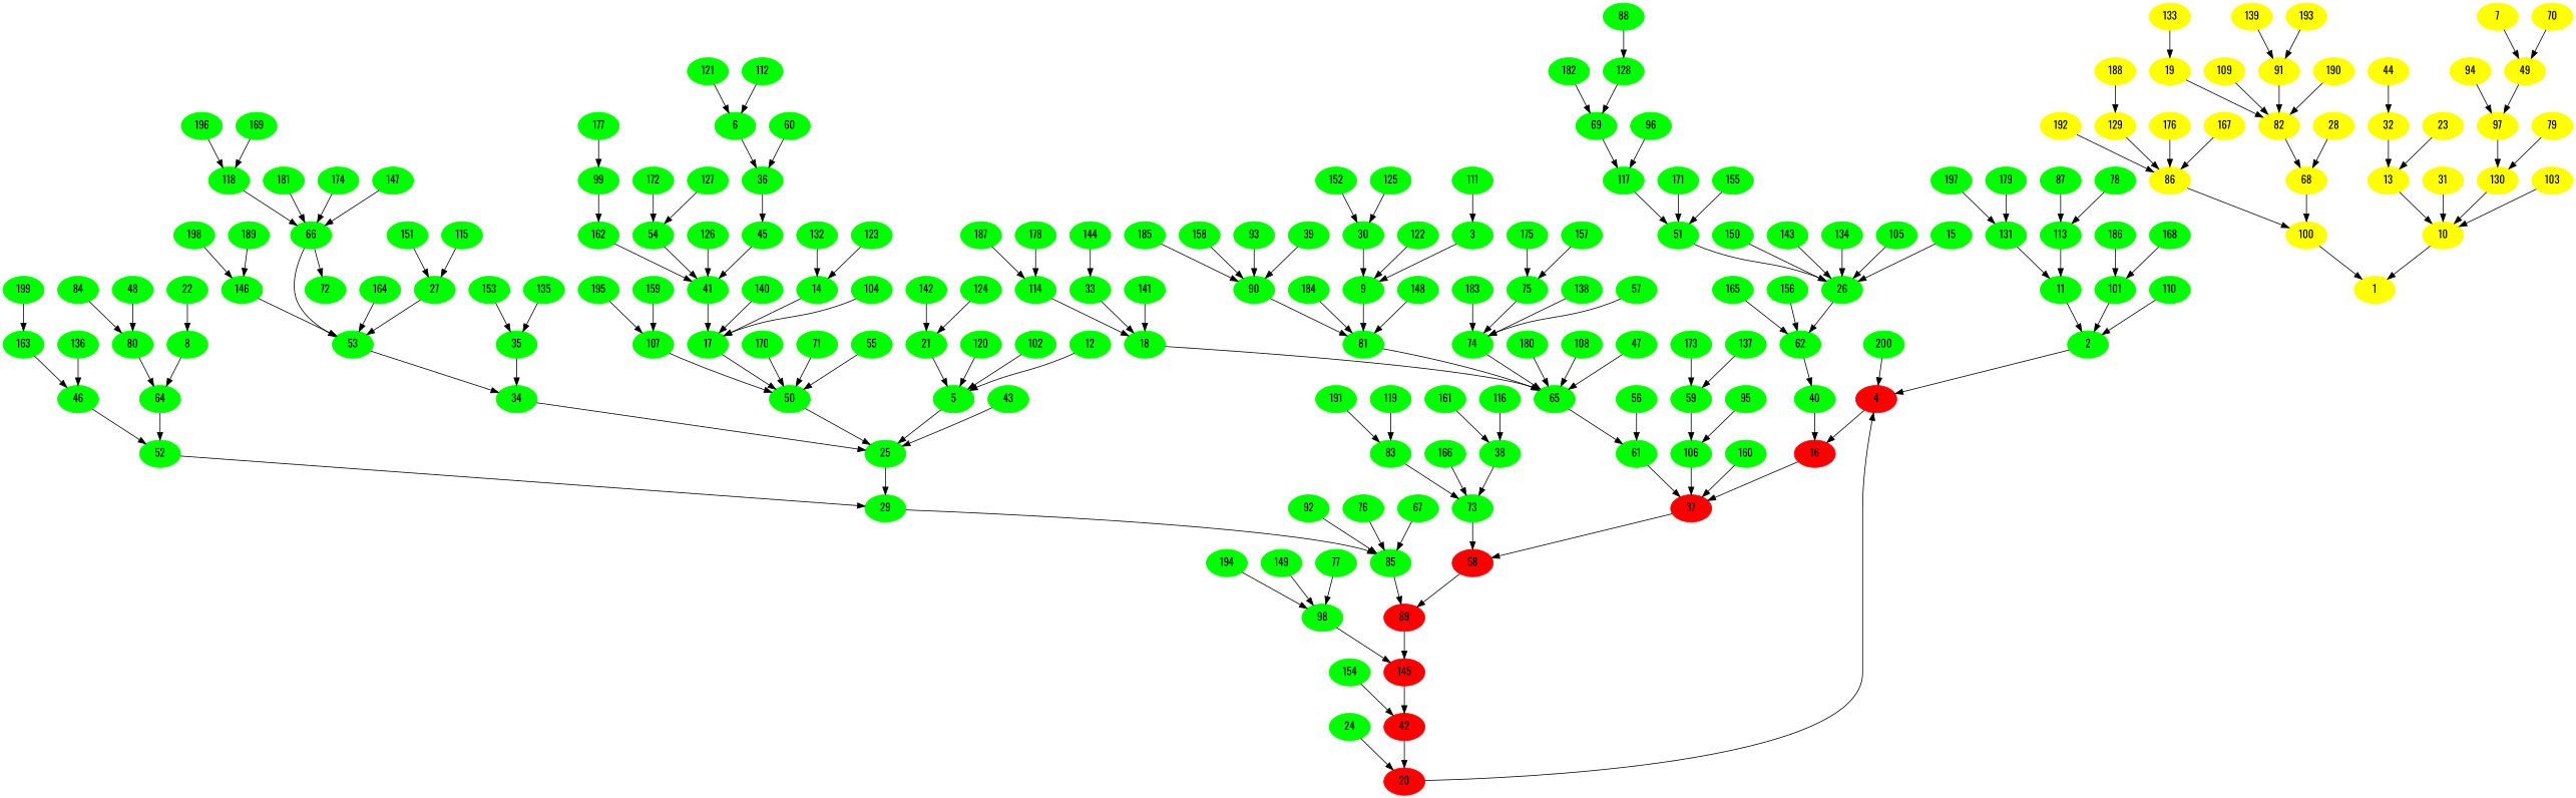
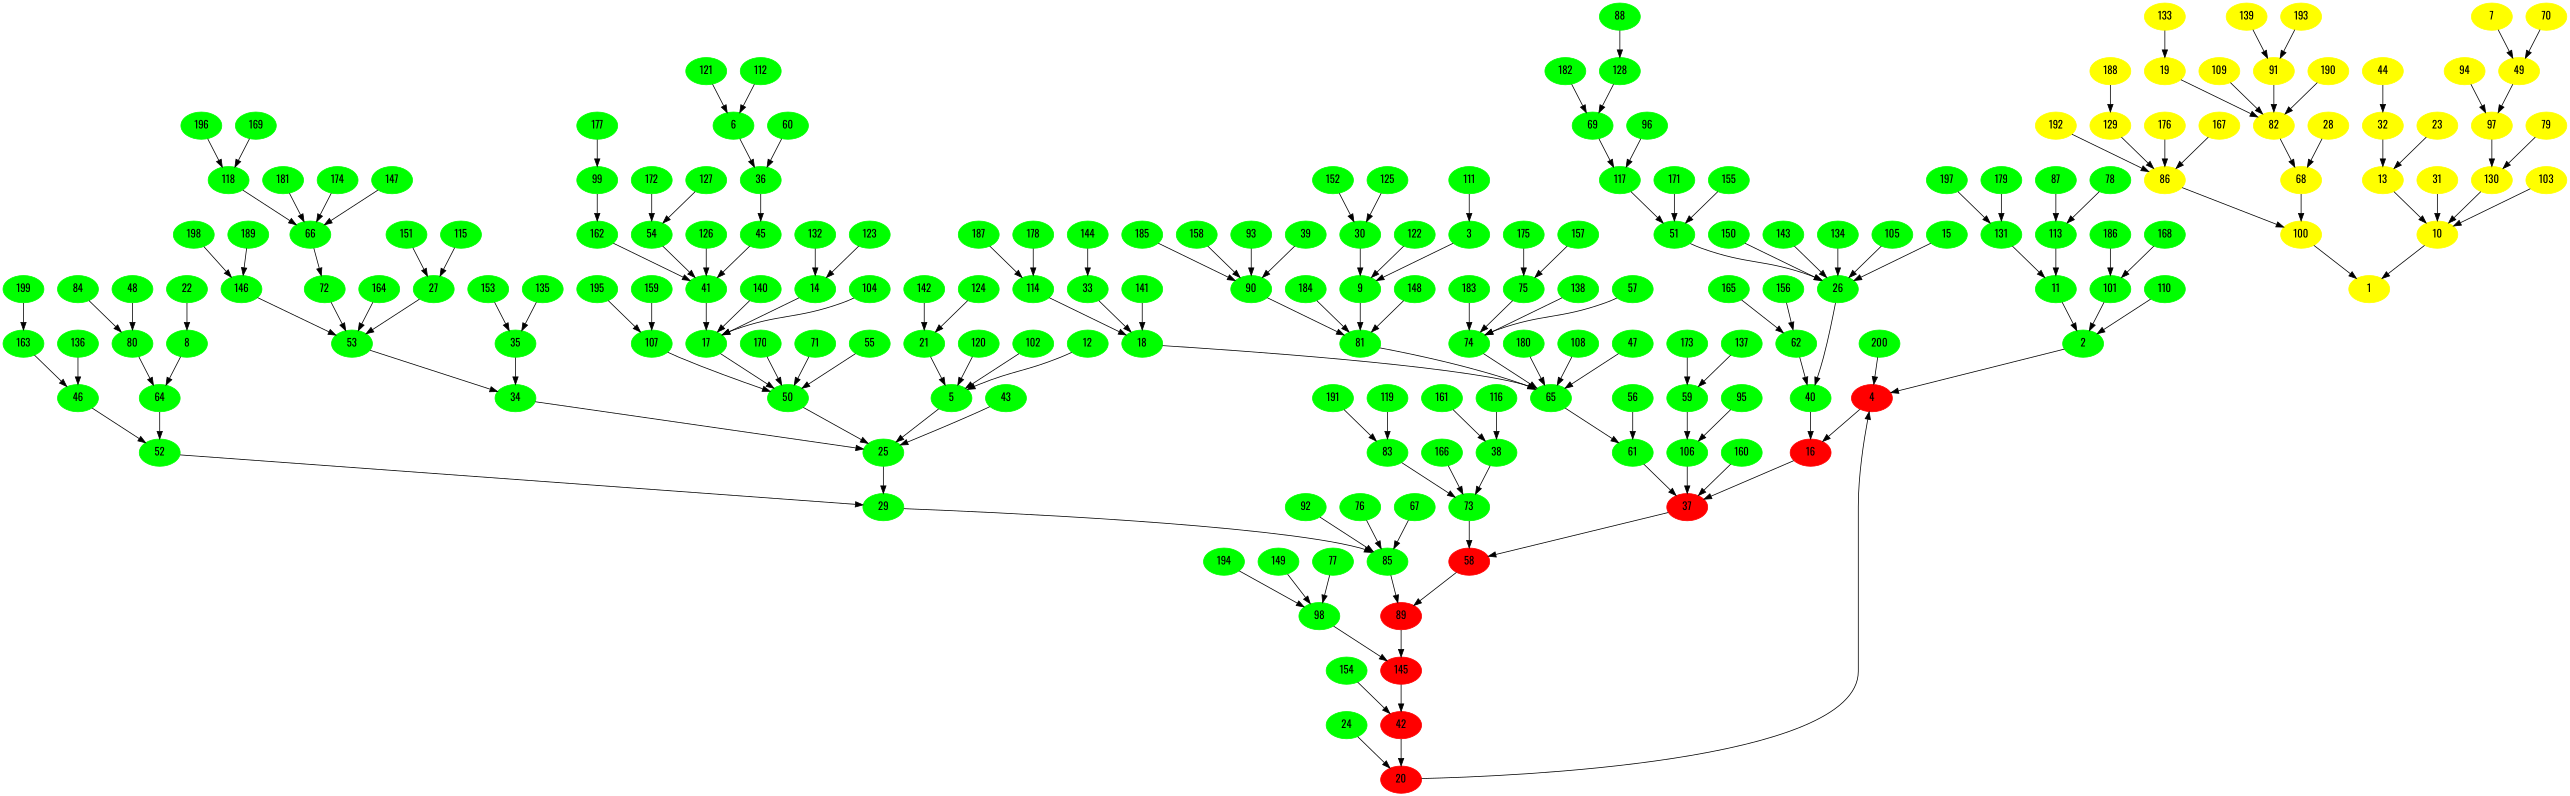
  digraph {
    fontname=Oswald
    node [color=green fontname=Oswald style=filled]
    edge [fontname=Oswald]
    4 [color=red]
    200
    16 [color=red]
    37 [color=red]
    58 [color=red]
    89 [color=red]
    145 [color=red]
    42 [color=red]
    20 [color=red]
    199
    163
    46
    52
    29
    85
    198
    146
    53
    34
    25
    197
    131
    11
    2
    196
    118
    66
    72
    195
    107
    50
    194
    98
    193 [color=yellow]
    91 [color=yellow]
    82 [color=yellow]
    68 [color=yellow]
    100 [color=yellow]
    1 [color=yellow]
    192 [color=yellow]
    86 [color=yellow]
    191
    83
    73
    190 [color=yellow]
    189
    188 [color=yellow]
    129 [color=yellow]
    187
    114
    18
    65
    61
    186
    101
    185
    90
    81
    184
    183
    74
    182
    69
    117
    51
    26
    40
    181
    180
    179
    178
    177
    99
    162
    41
    17
    176 [color=yellow]
    175
    75
    174
    173
    59
    106
    172
    54
    171
    170
    169
    168
    167 [color=yellow]
    166
    165
    62
    164
    161
    38
    160
    159
    158
    157
    156
    155
    154
    153
    35
    152
    30
    9
    151
    27
    150
    149
    148
    147
    144
    33
    143
    142
    21
    5
    141
    140
    139 [color=yellow]
    138
    137
    136
    135
    134
    133 [color=yellow]
    19 [color=yellow]
    132
    14
    130 [color=yellow]
    10 [color=yellow]
    128
    127
    126
    125
    124
    123
    122
    121
    6
    36
    45
    120
    119
    116
    115
    113
    112
    111
    3
    110
    109 [color=yellow]
    108
    105
    104
    103 [color=yellow]
    102
    97 [color=yellow]
    96
    95
    94 [color=yellow]
    93
    92
    88
    87
    84
    80
    64
    79 [color=yellow]
    78
    77
    76
    71
    70 [color=yellow]
    49 [color=yellow]
    67
    60
    57
    56
    55
    48
    47
    44 [color=yellow]
    32 [color=yellow]
    13 [color=yellow]
    43
    39
    31 [color=yellow]
    28 [color=yellow]
    24
    23 [color=yellow]
    22
    8
    15
    12
    7 [color=yellow]
    4 -> 16
    200 -> 4
    16 -> 37
    37 -> 58
    58 -> 89
    89 -> 145
    145 -> 42
    42 -> 20
    20 -> 4
    199 -> 163
    163 -> 46
    46 -> 52
    52 -> 29
    29 -> 85
    85 -> 89
    198 -> 146
    146 -> 53
    53 -> 34
    34 -> 25
    25 -> 29
    197 -> 131
    131 -> 11
    11 -> 2
    2 -> 4
    196 -> 118
    118 -> 66
    66 -> 72
-   66 -> 53
+   72 -> 53
    195 -> 107
    107 -> 50
    50 -> 25
    194 -> 98
    98 -> 145
    193 -> 91
    91 -> 82
    82 -> 68
    68 -> 100
    100 -> 1
    192 -> 86
    86 -> 100
    191 -> 83
    83 -> 73
    73 -> 58
    190 -> 82
    189 -> 146
    188 -> 129
    129 -> 86
    187 -> 114
    114 -> 18
    18 -> 65
    65 -> 61
    61 -> 37
    186 -> 101
    101 -> 2
    185 -> 90
    90 -> 81
    81 -> 65
    184 -> 81
    183 -> 74
    74 -> 65
    182 -> 69
    69 -> 117
    117 -> 51
    51 -> 26
-   26 -> 62
+   26 -> 40
    40 -> 16
    181 -> 66
    180 -> 65
    179 -> 131
    178 -> 114
    177 -> 99
    99 -> 162
    162 -> 41
    41 -> 17
    17 -> 50
    176 -> 86
    175 -> 75
    75 -> 74
    174 -> 66
    173 -> 59
    59 -> 106
    106 -> 37
    172 -> 54
    54 -> 41
    171 -> 51
    170 -> 50
    169 -> 118
    168 -> 101
    167 -> 86
    166 -> 73
    165 -> 62
    62 -> 40
    164 -> 53
    161 -> 38
    38 -> 73
    160 -> 37
    159 -> 107
    158 -> 90
    157 -> 75
    156 -> 62
    155 -> 51
    154 -> 42
    153 -> 35
    35 -> 34
    152 -> 30
    30 -> 9
    9 -> 81
    151 -> 27
    27 -> 53
    150 -> 26
    149 -> 98
    148 -> 81
    147 -> 66
    144 -> 33
    33 -> 18
    143 -> 26
    142 -> 21
    21 -> 5
    5 -> 25
    141 -> 18
    140 -> 17
    139 -> 91
    138 -> 74
    137 -> 59
    136 -> 46
    135 -> 35
    134 -> 26
    133 -> 19
    19 -> 82
    132 -> 14
    14 -> 17
    130 -> 10
    10 -> 1
    128 -> 69
    127 -> 54
    126 -> 41
    125 -> 30
    124 -> 21
    123 -> 14
    122 -> 9
    121 -> 6
    6 -> 36
    36 -> 45
    45 -> 41
    120 -> 5
    119 -> 83
    116 -> 38
    115 -> 27
    113 -> 11
    112 -> 6
    111 -> 3
    3 -> 9
    110 -> 2
    109 -> 82
    108 -> 65
    105 -> 26
    104 -> 17
    103 -> 10
    102 -> 5
    97 -> 130
    96 -> 117
    95 -> 106
    94 -> 97
    93 -> 90
    92 -> 85
    88 -> 128
    87 -> 113
    84 -> 80
    80 -> 64
    64 -> 52
    79 -> 130
    78 -> 113
    77 -> 98
    76 -> 85
    71 -> 50
    70 -> 49
    49 -> 97
    67 -> 85
    60 -> 36
    57 -> 74
    56 -> 61
    55 -> 50
    48 -> 80
    47 -> 65
    44 -> 32
    32 -> 13
    13 -> 10
    43 -> 25
    39 -> 90
    31 -> 10
    28 -> 68
    24 -> 20
    23 -> 13
    22 -> 8
    8 -> 64
    15 -> 26
    12 -> 5
    7 -> 49
  }
